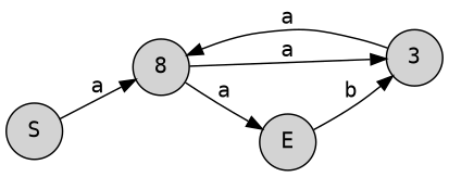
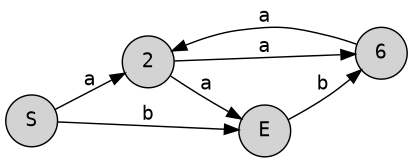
  digraph {
    fontname="DejaVu Sans Mono"
    rankdir=LR
    node [fontname="DejaVu Sans Mono" shape=circle style=filled]
    edge [fontname="DejaVu Sans Mono"]
    n1 [label=S]
-   n2 [label=8]
+   n2 [label=2]
    n3 [label=E]
-   n4 [label=3]
+   n4 [label=6]
    n1 -> n2 [label=a]
+   n1 -> n3 [label=b]
    n2 -> n3 [label=a]
    n2 -> n4 [label=a]
    n3 -> n4 [label=b]
    n4 -> n2 [label=a]
  }
